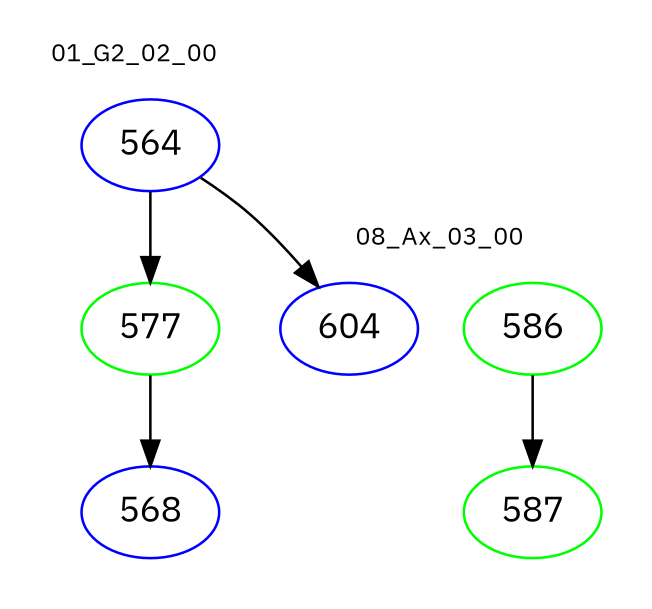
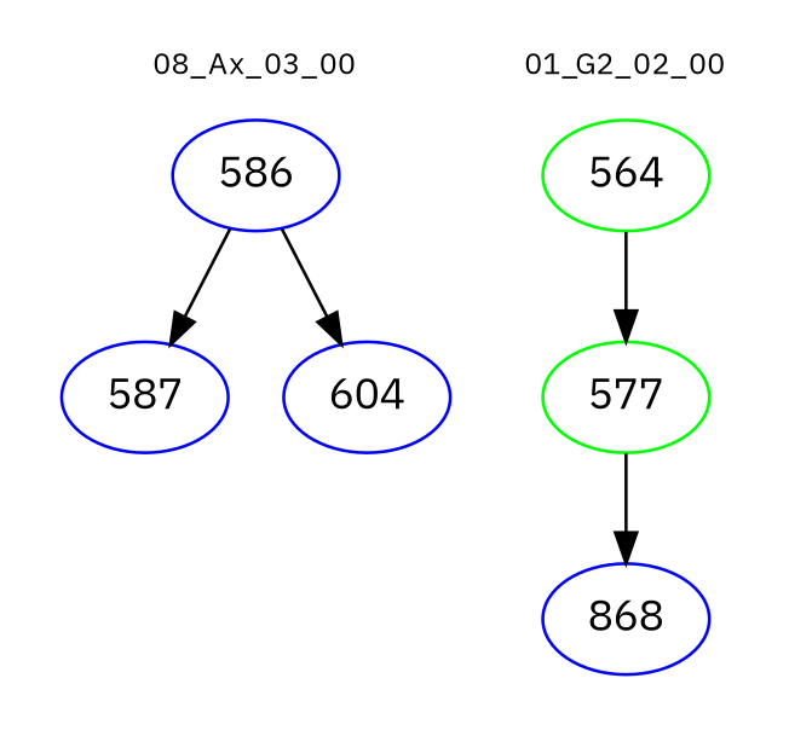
  digraph {
    fontname="IBM Plex Sans"
    node [color=blue fontname="IBM Plex Sans"]
    edge [color=black fontname="IBM Plex Sans"]
-   n1 [color=green label=586]
-   n2 [color=green label=587]
+   n1 [label=586]
+   n2 [label=587]
    n3 [label=604]
-   n4 [label=564]
-   n5 [label=568]
+   n4 [color=green label=564]
+   n5 [label=868]
    n6 [color=green label=577]
    subgraph cluster_1 {
      color=white
      fontsize=10
      label="08_Ax_03_00"
      n1
      n2
      n3
    }
    subgraph cluster_2 {
      color=white
      fontsize=10
      label="01_G2_02_00"
      n4
      n5
      n6
    }
    n1 -> n2
-   n4 -> n3
+   n1 -> n3
    n4 -> n6
    n6 -> n5
  }
